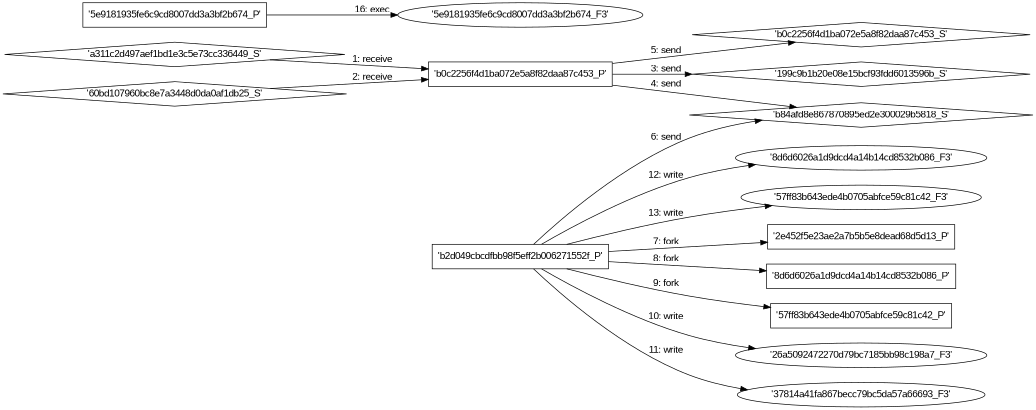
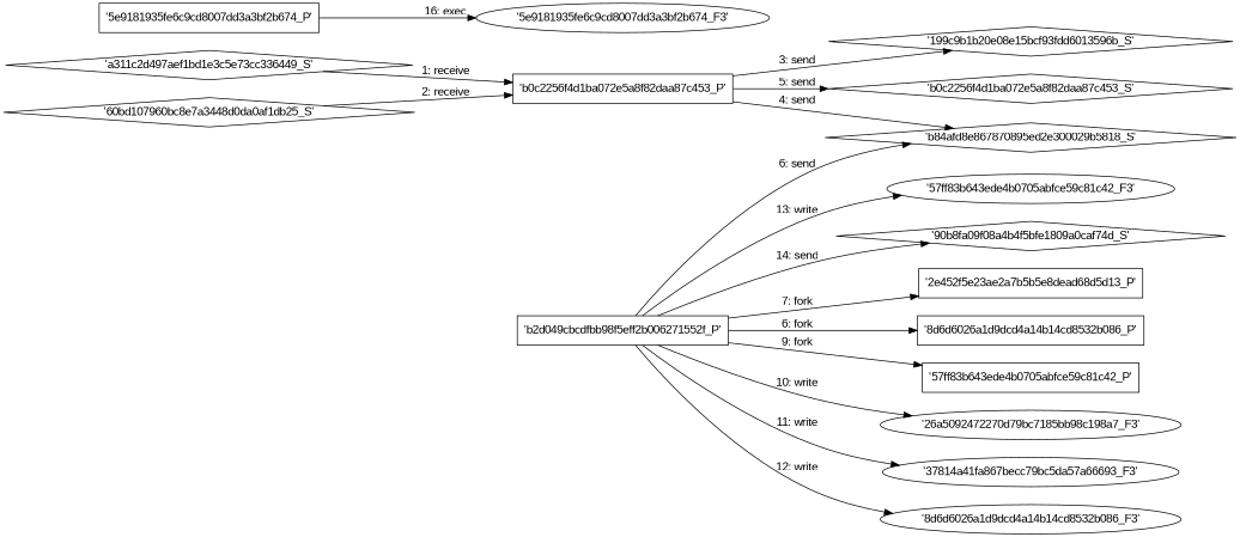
  digraph {
    engine=neato
    fixedsize=false
    fontname="Liberation Sans"
    fontsize=10
    nodesep=0.3
    rankdir=LR
    ranksep=0
    splines=true
    node [fontname="Liberation Sans" node_type=Socket shape=diamond]
    edge [fontname="Liberation Sans"]
    "'199c9b1b20e08e15bcf93fdd6013596b_S'"
    "'b0c2256f4d1ba072e5a8f82daa87c453_P'" [node_type=Process shape=box]
    n3 [label="'b84afd8e867870895ed2e300029b5818_S'"]
    "'b0c2256f4d1ba072e5a8f82daa87c453_S'"
    "'a311c2d497aef1bd1e3c5e73cc336449_S'"
    "'60bd107960bc8e7a3448d0da0af1db25_S'"
    "'b2d049cbcdfbb98f5eff2b006271552f_P'" [node_type=Process shape=box]
    "'2e452f5e23ae2a7b5b5e8dead68d5d13_P'" [node_type=Process shape=box]
    "'8d6d6026a1d9dcd4a14b14cd8532b086_P'" [node_type=Process shape=box]
    "'57ff83b643ede4b0705abfce59c81c42_P'" [node_type=Process shape=box]
    "'26a5092472270d79bc7185bb98c198a7_F3'" [node_type=file shape=ellipse]
    "'37814a41fa867becc79bc5da57a66693_F3'" [node_type=file shape=ellipse]
    "'8d6d6026a1d9dcd4a14b14cd8532b086_F3'" [node_type=file shape=ellipse]
    "'57ff83b643ede4b0705abfce59c81c42_F3'" [node_type=file shape=ellipse]
+   "'90b8fa09f08a4b4f5bfe1809a0caf74d_S'"
    "'5e9181935fe6c9cd8007dd3a3bf2b674_F3'" [node_type=File shape=ellipse]
    "'5e9181935fe6c9cd8007dd3a3bf2b674_P'" [node_type=Process shape=box]
    "'b0c2256f4d1ba072e5a8f82daa87c453_P'" -> "'199c9b1b20e08e15bcf93fdd6013596b_S'" [label="3: send"]
    "'b0c2256f4d1ba072e5a8f82daa87c453_P'" -> n3 [label="4: send"]
    "'b0c2256f4d1ba072e5a8f82daa87c453_P'" -> "'b0c2256f4d1ba072e5a8f82daa87c453_S'" [label="5: send"]
    "'a311c2d497aef1bd1e3c5e73cc336449_S'" -> "'b0c2256f4d1ba072e5a8f82daa87c453_P'" [label="1: receive"]
    "'60bd107960bc8e7a3448d0da0af1db25_S'" -> "'b0c2256f4d1ba072e5a8f82daa87c453_P'" [label="2: receive"]
    "'b2d049cbcdfbb98f5eff2b006271552f_P'" -> n3 [label="6: send"]
    "'b2d049cbcdfbb98f5eff2b006271552f_P'" -> "'2e452f5e23ae2a7b5b5e8dead68d5d13_P'" [label="7: fork"]
-   "'b2d049cbcdfbb98f5eff2b006271552f_P'" -> "'8d6d6026a1d9dcd4a14b14cd8532b086_P'" [label="8: fork"]
+   "'b2d049cbcdfbb98f5eff2b006271552f_P'" -> "'8d6d6026a1d9dcd4a14b14cd8532b086_P'" [label="6: fork"]
    "'b2d049cbcdfbb98f5eff2b006271552f_P'" -> "'57ff83b643ede4b0705abfce59c81c42_P'" [label="9: fork"]
    "'b2d049cbcdfbb98f5eff2b006271552f_P'" -> "'26a5092472270d79bc7185bb98c198a7_F3'" [label="10: write"]
    "'b2d049cbcdfbb98f5eff2b006271552f_P'" -> "'37814a41fa867becc79bc5da57a66693_F3'" [label="11: write"]
    "'b2d049cbcdfbb98f5eff2b006271552f_P'" -> "'8d6d6026a1d9dcd4a14b14cd8532b086_F3'" [label="12: write"]
    "'b2d049cbcdfbb98f5eff2b006271552f_P'" -> "'57ff83b643ede4b0705abfce59c81c42_F3'" [label="13: write"]
+   "'b2d049cbcdfbb98f5eff2b006271552f_P'" -> "'90b8fa09f08a4b4f5bfe1809a0caf74d_S'" [label="14: send"]
    "'5e9181935fe6c9cd8007dd3a3bf2b674_P'" -> "'5e9181935fe6c9cd8007dd3a3bf2b674_F3'" [label="16: exec"]
  }
